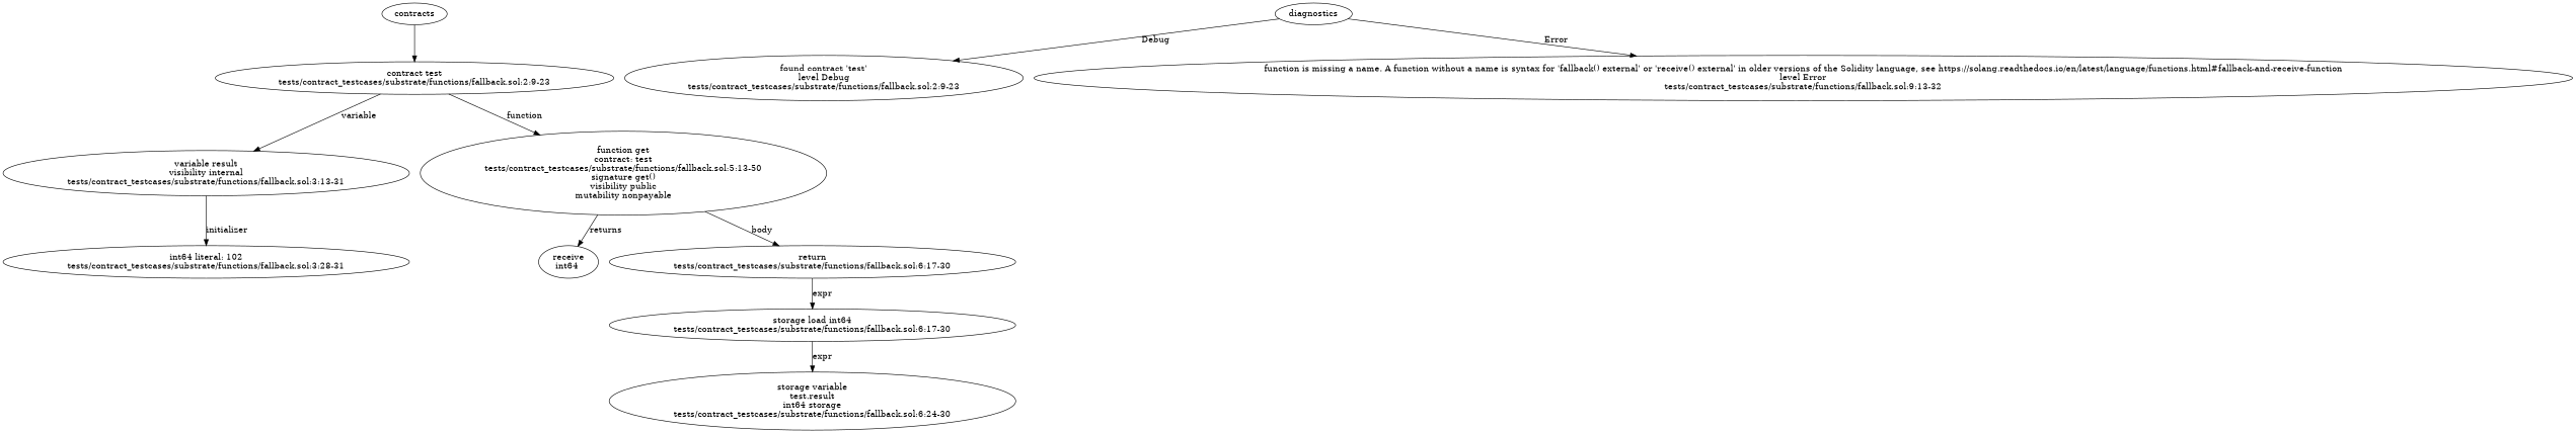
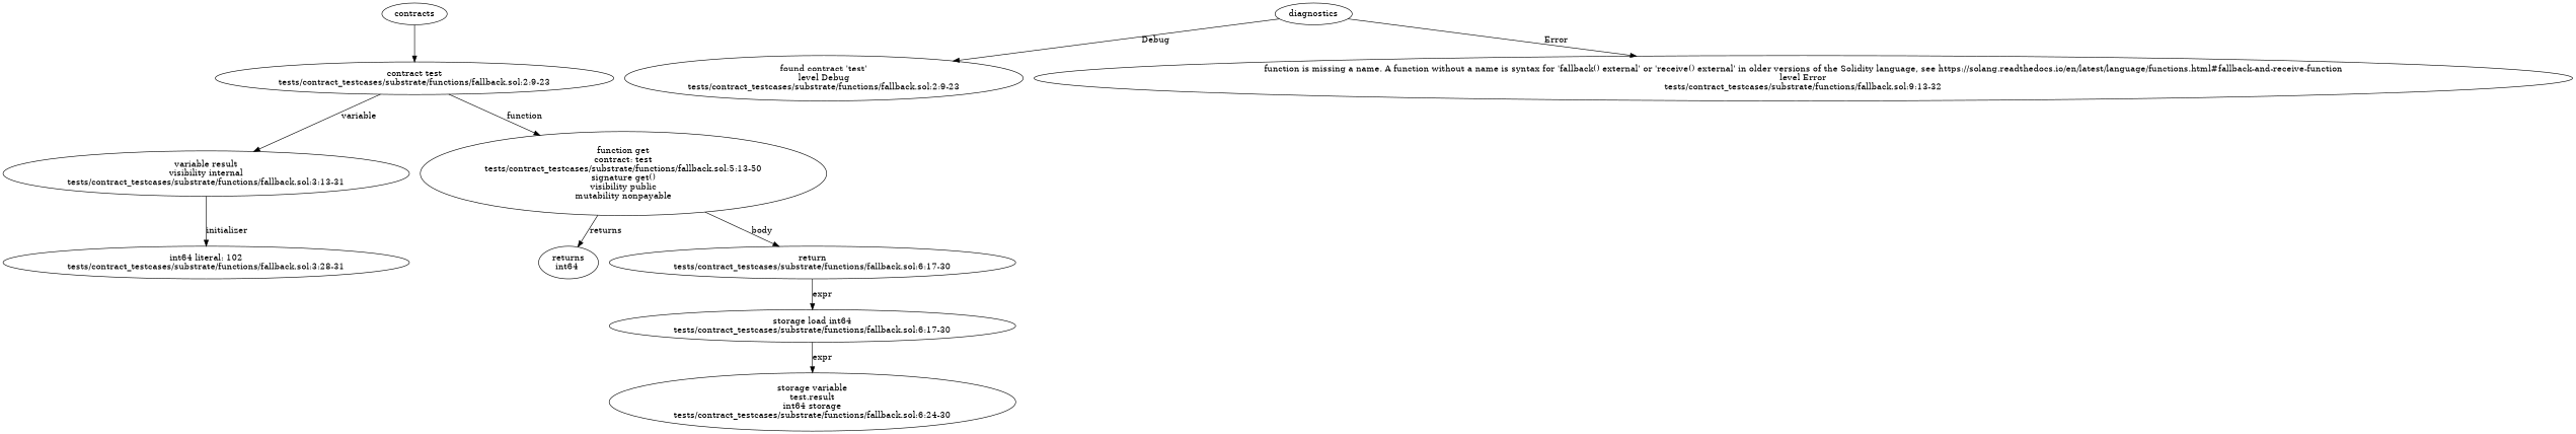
  strict digraph {
    n1 [label="contract test\ntests/contract_testcases/substrate/functions/fallback.sol:2:9-23"]
    n2 [label="variable result\nvisibility internal\ntests/contract_testcases/substrate/functions/fallback.sol:3:13-31"]
    n3 [label="function get\ncontract: test\ntests/contract_testcases/substrate/functions/fallback.sol:5:13-50\nsignature get()\nvisibility public\nmutability nonpayable"]
    n4 [label="int64 literal: 102\ntests/contract_testcases/substrate/functions/fallback.sol:3:28-31"]
-   n5 [label="receive\nint64 "]
+   n5 [label="returns\nint64 "]
    n6 [label="return\ntests/contract_testcases/substrate/functions/fallback.sol:6:17-30"]
    n7 [label="storage load int64\ntests/contract_testcases/substrate/functions/fallback.sol:6:17-30"]
    n8 [label="storage variable\ntest.result\nint64 storage\ntests/contract_testcases/substrate/functions/fallback.sol:6:24-30"]
    n9 [label="found contract 'test'\nlevel Debug\ntests/contract_testcases/substrate/functions/fallback.sol:2:9-23"]
    n10 [label="function is missing a name. A function without a name is syntax for 'fallback() external' or 'receive() external' in older versions of the Solidity language, see https://solang.readthedocs.io/en/latest/language/functions.html#fallback-and-receive-function\nlevel Error\ntests/contract_testcases/substrate/functions/fallback.sol:9:13-32"]
    contracts
    diagnostics
    n1 -> n2 [label=variable]
    n1 -> n3 [label=function]
    n2 -> n4 [label=initializer]
    n3 -> n5 [label=returns]
    n3 -> n6 [label=body]
    n6 -> n7 [label=expr]
    n7 -> n8 [label=expr]
    contracts -> n1
    diagnostics -> n9 [label=Debug]
    diagnostics -> n10 [label=Error]
  }
